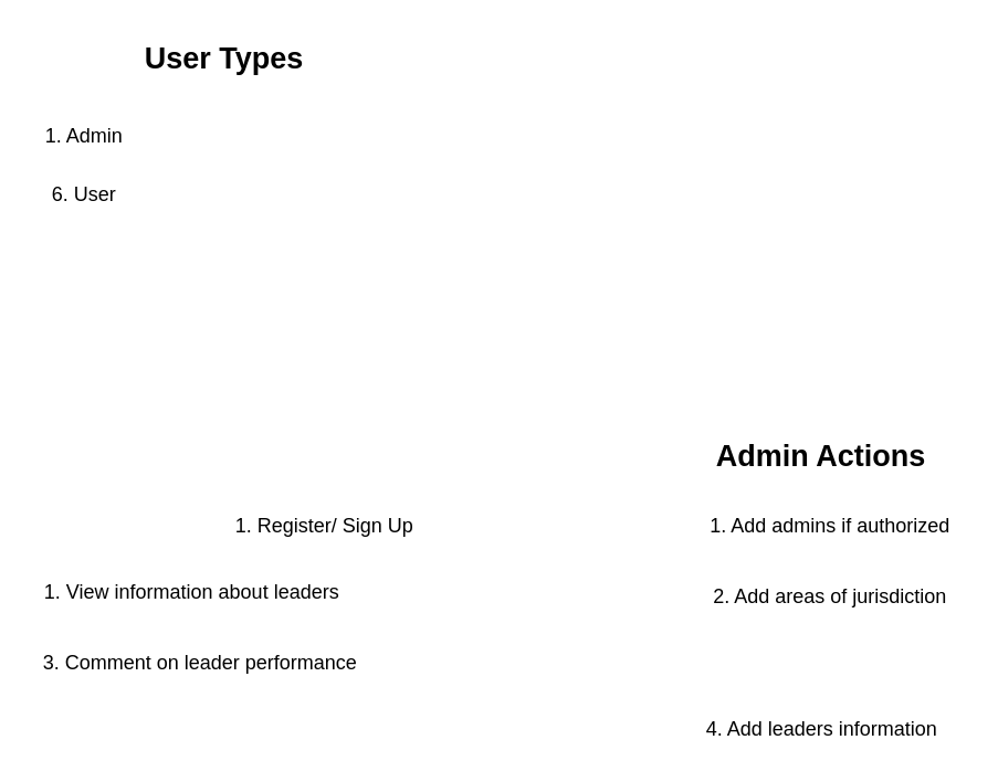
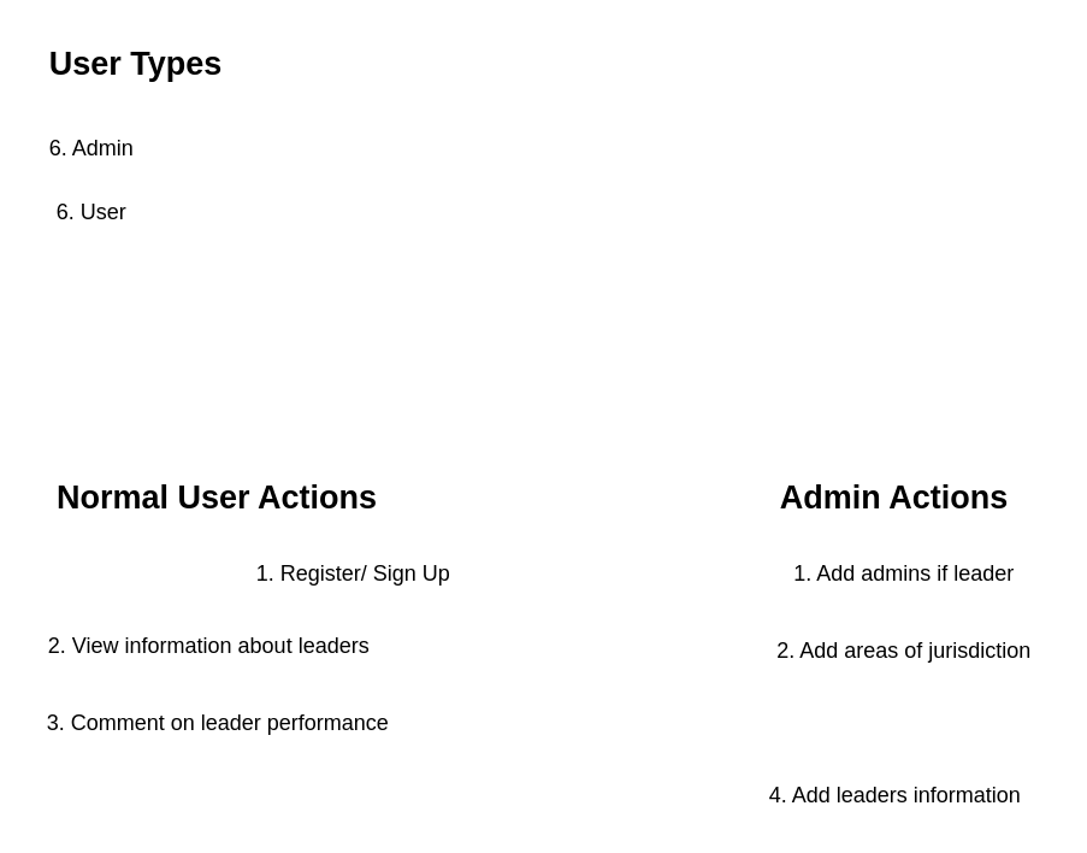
  <mxCell id="0" />
  <mxCell id="1" parent="0" />
- <mxCell id="2" value="&lt;b&gt;&lt;font style=&quot;font-size: 18px;&quot;&gt;User Types&lt;/font&gt;&lt;/b&gt;" style="text;html=1;strokeColor=none;fillColor=none;align=center;verticalAlign=middle;whiteSpace=wrap;rounded=0;" parent="1" vertex="1"><mxGeometry x="80" y="20" width="110" height="30" as="geometry" /></mxCell>
- <mxCell id="3" value="&lt;font style=&quot;font-size: 12px;&quot;&gt;1. Admin&lt;/font&gt;" style="text;html=1;align=center;verticalAlign=middle;resizable=0;points=[];autosize=1;strokeColor=none;fillColor=none;fontSize=18;" parent="1" vertex="1"><mxGeometry x="20" y="65" width="60" height="30" as="geometry" /></mxCell>
+ <mxCell id="2" value="&lt;b&gt;&lt;font style=&quot;font-size: 18px;&quot;&gt;User Types&lt;/font&gt;&lt;/b&gt;" style="text;html=1;strokeColor=none;fillColor=none;align=center;verticalAlign=middle;whiteSpace=wrap;rounded=0;" parent="1" vertex="1"><mxGeometry x="20" y="20" width="110" height="30" as="geometry" /></mxCell>
+ <mxCell id="3" value="&lt;font style=&quot;font-size: 12px;&quot;&gt;6. Admin&lt;/font&gt;" style="text;html=1;align=center;verticalAlign=middle;resizable=0;points=[];autosize=1;strokeColor=none;fillColor=none;fontSize=18;" parent="1" vertex="1"><mxGeometry x="20" y="65" width="60" height="30" as="geometry" /></mxCell>
  <mxCell id="4" value="&lt;font style=&quot;font-size: 12px;&quot;&gt;6. User&lt;/font&gt;" style="text;html=1;align=center;verticalAlign=middle;resizable=0;points=[];autosize=1;strokeColor=none;fillColor=none;fontSize=18;" parent="1" vertex="1"><mxGeometry x="25" y="100" width="50" height="30" as="geometry" /></mxCell>
+ <mxCell id="5" value="&lt;b&gt;&lt;font style=&quot;font-size: 18px;&quot;&gt;Normal User Actions&lt;/font&gt;&lt;/b&gt;" style="text;html=1;strokeColor=none;fillColor=none;align=center;verticalAlign=middle;whiteSpace=wrap;rounded=0;" parent="1" vertex="1"><mxGeometry x="20" y="260" width="200" height="30" as="geometry" /></mxCell>
  <mxCell id="6" value="&lt;font style=&quot;font-size: 12px;&quot;&gt;1. Register/ Sign Up&lt;/font&gt;" style="text;html=1;align=center;verticalAlign=middle;resizable=0;points=[];autosize=1;strokeColor=none;fillColor=none;fontSize=18;" parent="1" vertex="1"><mxGeometry x="135" y="300" width="120" height="30" as="geometry" /></mxCell>
- <mxCell id="7" value="&lt;font style=&quot;font-size: 12px;&quot;&gt;1. View information about leaders&lt;/font&gt;" style="text;html=1;align=center;verticalAlign=middle;resizable=0;points=[];autosize=1;strokeColor=none;fillColor=none;fontSize=18;" parent="1" vertex="1"><mxGeometry x="20" y="340" width="190" height="30" as="geometry" /></mxCell>
+ <mxCell id="7" value="&lt;font style=&quot;font-size: 12px;&quot;&gt;2. View information about leaders&lt;/font&gt;" style="text;html=1;align=center;verticalAlign=middle;resizable=0;points=[];autosize=1;strokeColor=none;fillColor=none;fontSize=18;" parent="1" vertex="1"><mxGeometry x="20" y="340" width="190" height="30" as="geometry" /></mxCell>
  <mxCell id="8" value="3. Comment on leader performance" style="text;html=1;align=center;verticalAlign=middle;resizable=0;points=[];autosize=1;strokeColor=none;fillColor=none;fontSize=12;" parent="1" vertex="1"><mxGeometry x="20" y="390" width="200" height="20" as="geometry" /></mxCell>
  <mxCell id="9" value="&lt;b&gt;&lt;font style=&quot;font-size: 18px;&quot;&gt;Admin Actions&lt;/font&gt;&lt;/b&gt;" style="text;html=1;strokeColor=none;fillColor=none;align=center;verticalAlign=middle;whiteSpace=wrap;rounded=0;" parent="1" vertex="1"><mxGeometry x="420" y="260" width="150" height="30" as="geometry" /></mxCell>
- <mxCell id="10" value="&lt;font style=&quot;font-size: 12px;&quot;&gt;1. Add admins if authorized&lt;/font&gt;" style="text;html=1;align=center;verticalAlign=middle;resizable=0;points=[];autosize=1;strokeColor=none;fillColor=none;fontSize=18;" parent="1" vertex="1"><mxGeometry x="420" y="300" width="160" height="30" as="geometry" /></mxCell>
+ <mxCell id="10" value="&lt;font style=&quot;font-size: 12px;&quot;&gt;1. Add admins if leader&lt;/font&gt;" style="text;html=1;align=center;verticalAlign=middle;resizable=0;points=[];autosize=1;strokeColor=none;fillColor=none;fontSize=18;" parent="1" vertex="1"><mxGeometry x="420" y="300" width="160" height="30" as="geometry" /></mxCell>
  <mxCell id="11" value="2. Add areas of jurisdiction" style="text;html=1;align=center;verticalAlign=middle;resizable=0;points=[];autosize=1;strokeColor=none;fillColor=none;fontSize=12;" parent="1" vertex="1"><mxGeometry x="420" y="350" width="160" height="20" as="geometry" /></mxCell>
  <mxCell id="12" value="4. Add leaders information" style="text;html=1;align=center;verticalAlign=middle;resizable=0;points=[];autosize=1;strokeColor=none;fillColor=none;fontSize=12;" parent="1" vertex="1"><mxGeometry x="420" y="430" width="150" height="20" as="geometry" /></mxCell>
